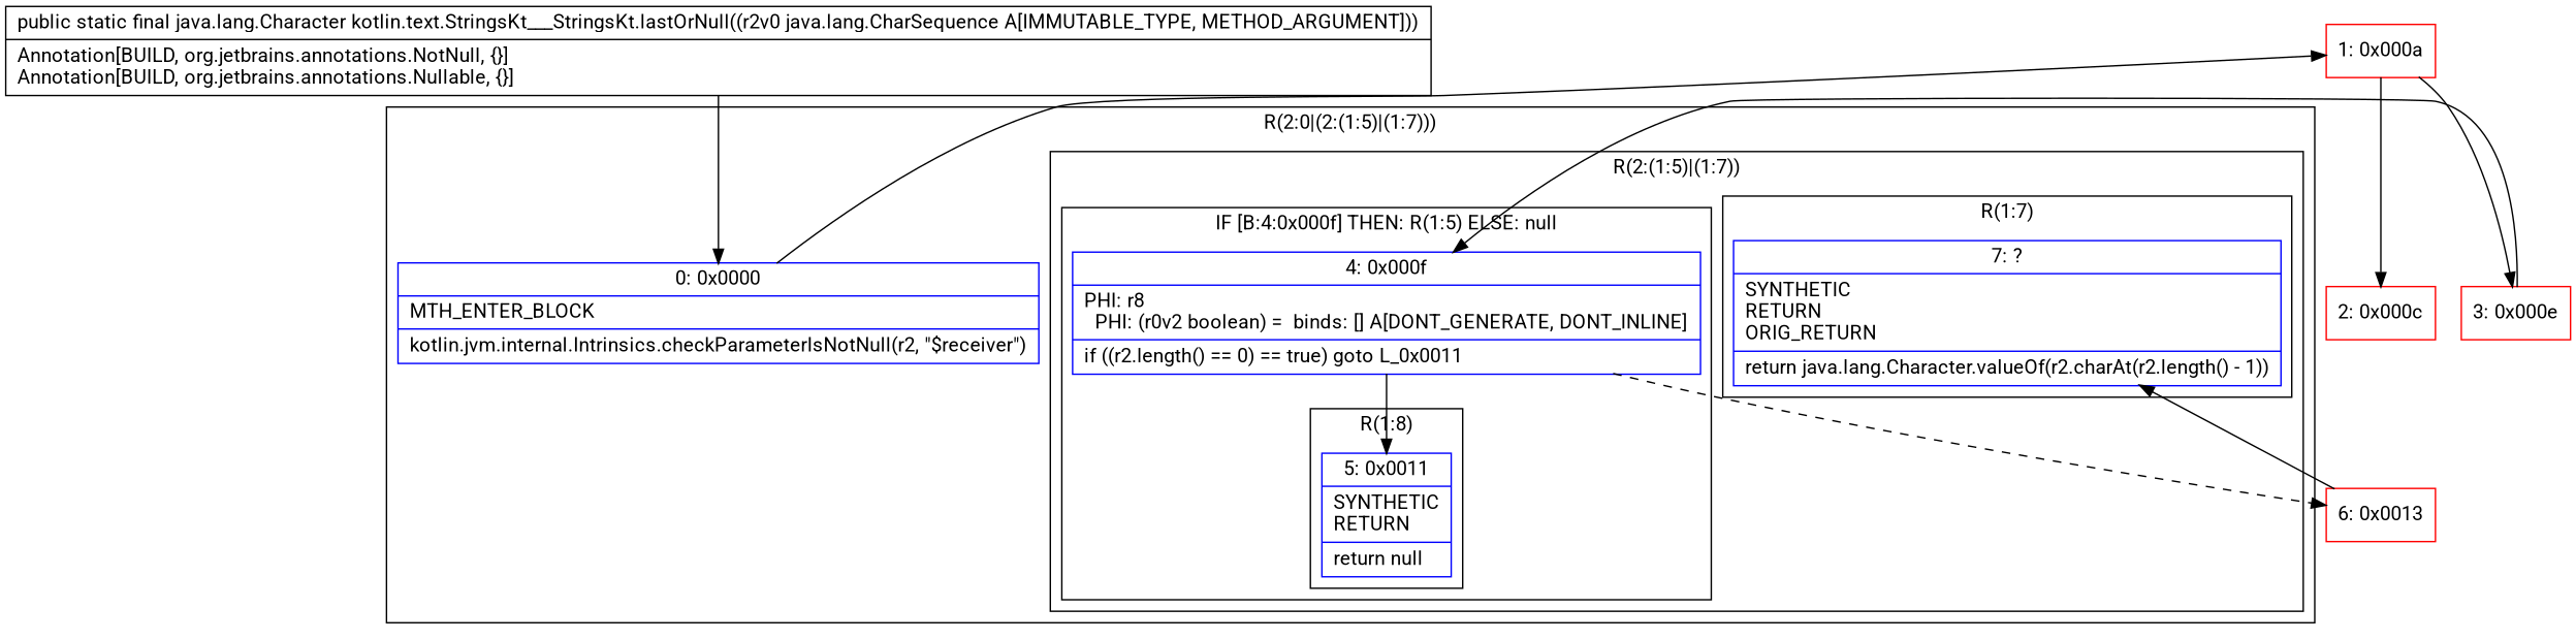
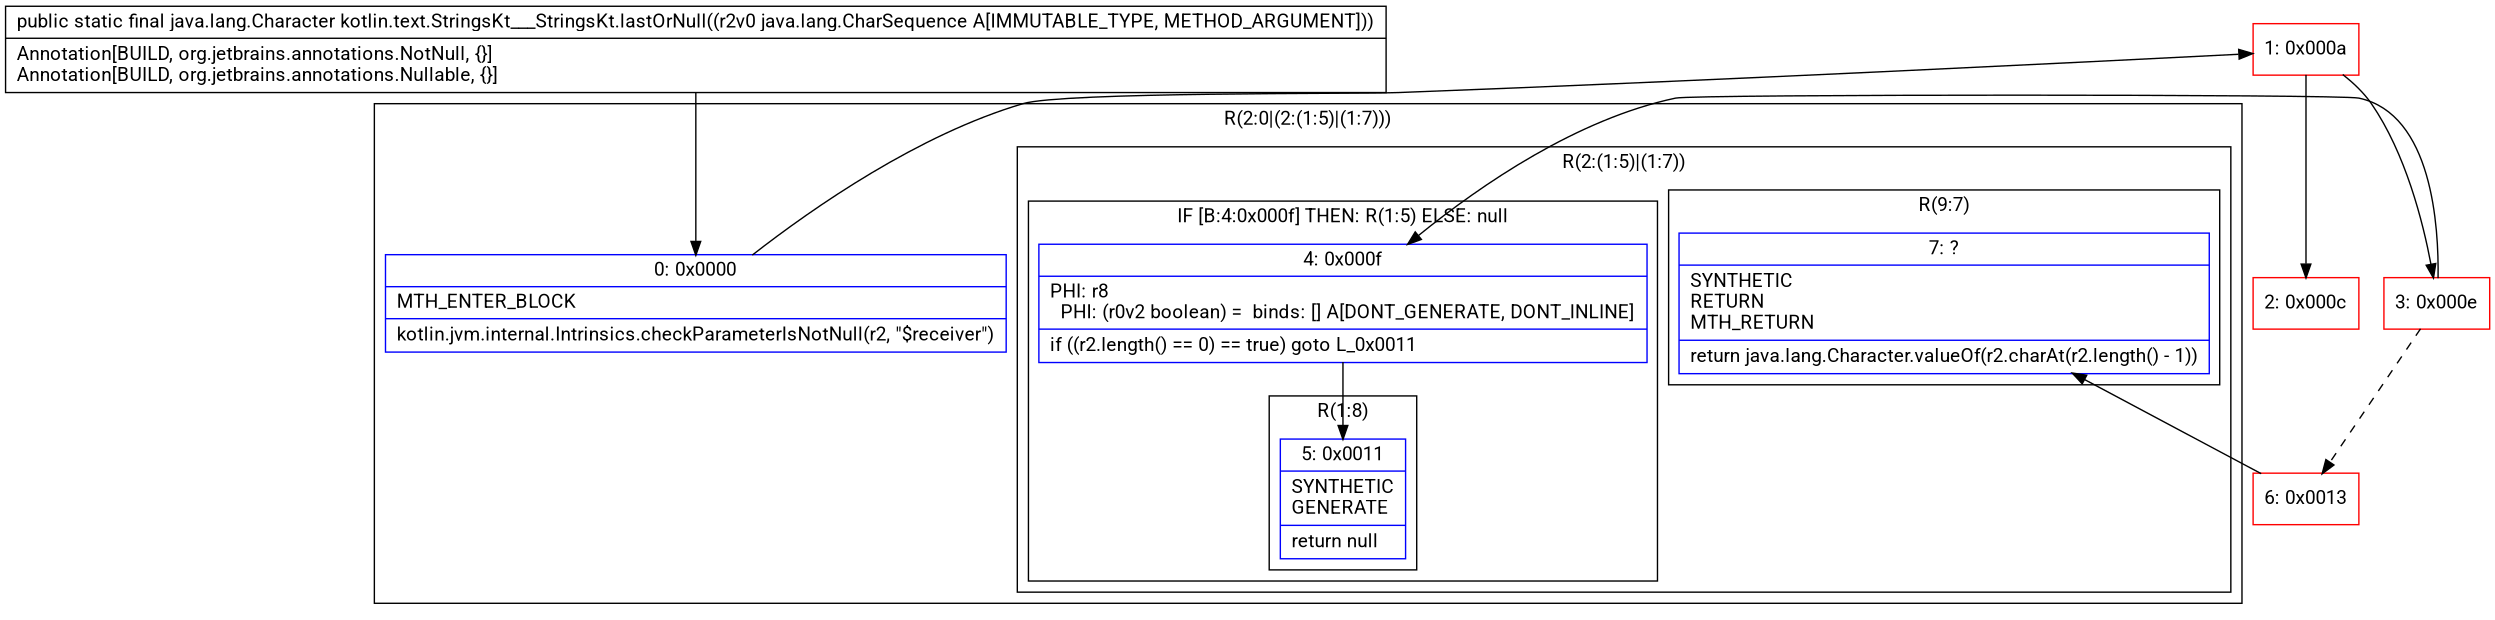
  digraph {
    fontname=Roboto
    node [color=blue fontname=Roboto shape=record]
    edge [fontname=Roboto]
-   n1 [label="{5\:\ 0x0011|SYNTHETIC\lRETURN\l|return null\l}"]
+   n1 [label="{5\:\ 0x0011|SYNTHETIC\lGENERATE\l|return null\l}"]
    n2 [label="{4\:\ 0x000f|PHI: r8 \l  PHI: (r0v2 boolean) =  binds: [] A[DONT_GENERATE, DONT_INLINE]\l|if ((r2.length() == 0) == true) goto L_0x0011\l}"]
-   n3 [label="{7\:\ ?|SYNTHETIC\lRETURN\lORIG_RETURN\l|return java.lang.Character.valueOf(r2.charAt(r2.length() \- 1))\l}"]
+   n3 [label="{7\:\ ?|SYNTHETIC\lRETURN\lMTH_RETURN\l|return java.lang.Character.valueOf(r2.charAt(r2.length() \- 1))\l}"]
    n4 [label="{0\:\ 0x0000|MTH_ENTER_BLOCK\l|kotlin.jvm.internal.Intrinsics.checkParameterIsNotNull(r2, \"$receiver\")\l}"]
    n5 [color=red label="{6\:\ 0x0013}"]
    n6 [color=red label="{1\:\ 0x000a}"]
    n7 [color=red label="{2\:\ 0x000c}"]
    n8 [color=red label="{3\:\ 0x000e}"]
    n9 [label="{public static final java.lang.Character kotlin.text.StringsKt___StringsKt.lastOrNull((r2v0 java.lang.CharSequence A[IMMUTABLE_TYPE, METHOD_ARGUMENT]))  | Annotation[BUILD, org.jetbrains.annotations.NotNull, \{\}]\lAnnotation[BUILD, org.jetbrains.annotations.Nullable, \{\}]\l}" color=""]
    subgraph cluster_1 {
      label="R(2:0|(2:(1:5)|(1:7)))"
      n4
      subgraph cluster_2 {
        label="R(2:(1:5)|(1:7))"
        subgraph cluster_3 {
          label="IF [B:4:0x000f] THEN: R(1:5) ELSE: null"
          n2
          subgraph cluster_4 {
            label="R(1:8)"
            n1
          }
        }
        subgraph cluster_5 {
-         label="R(1:7)"
+         label="R(9:7)"
          n3
        }
      }
    }
    n2 -> n1
-   n2 -> n5 [style=dashed]
+   n8 -> n5 [style=dashed]
    n4 -> n6
    n5 -> n3
    n6 -> n7
    n6 -> n8
    n8 -> n2
    n9 -> n4
  }
